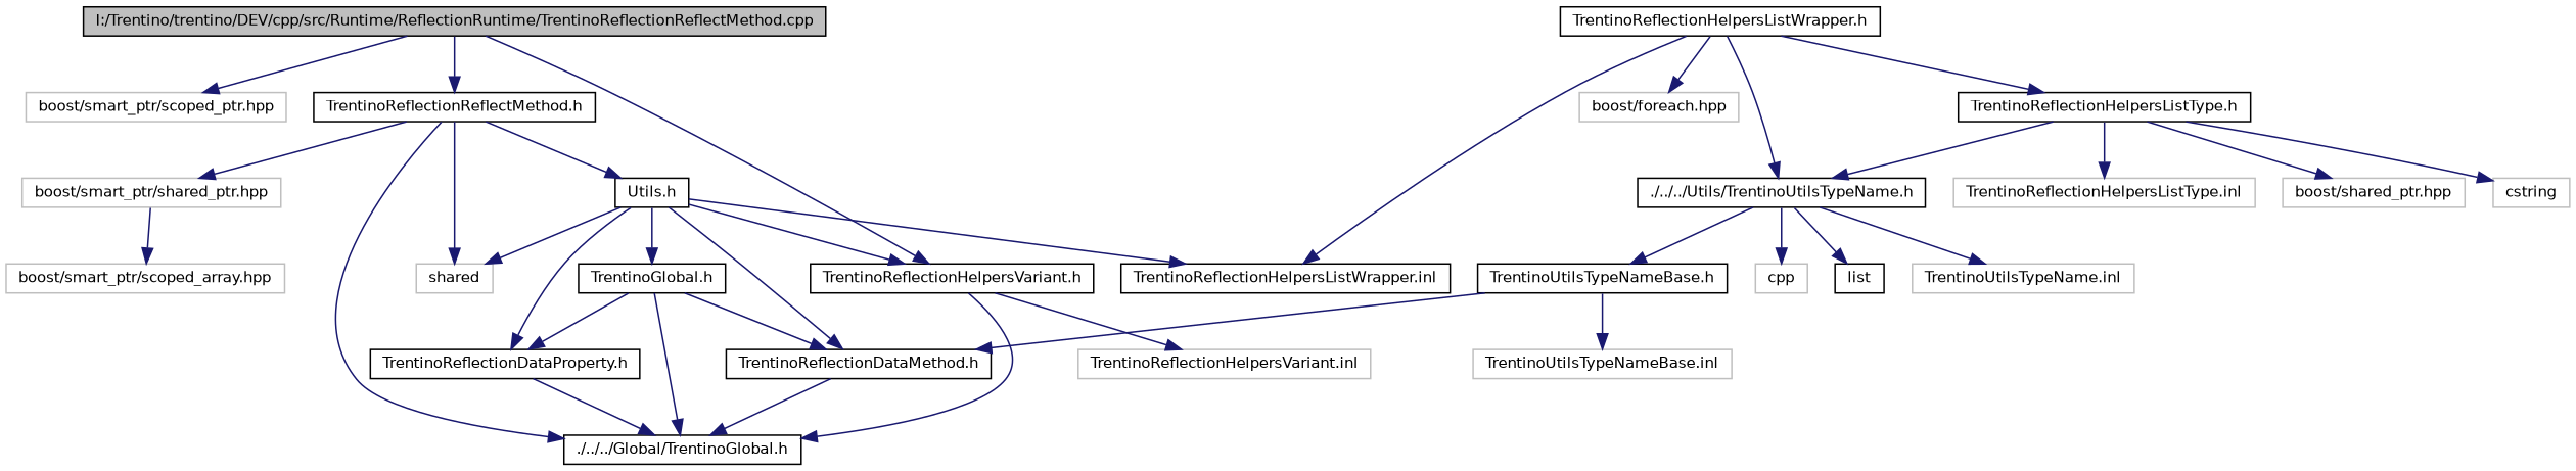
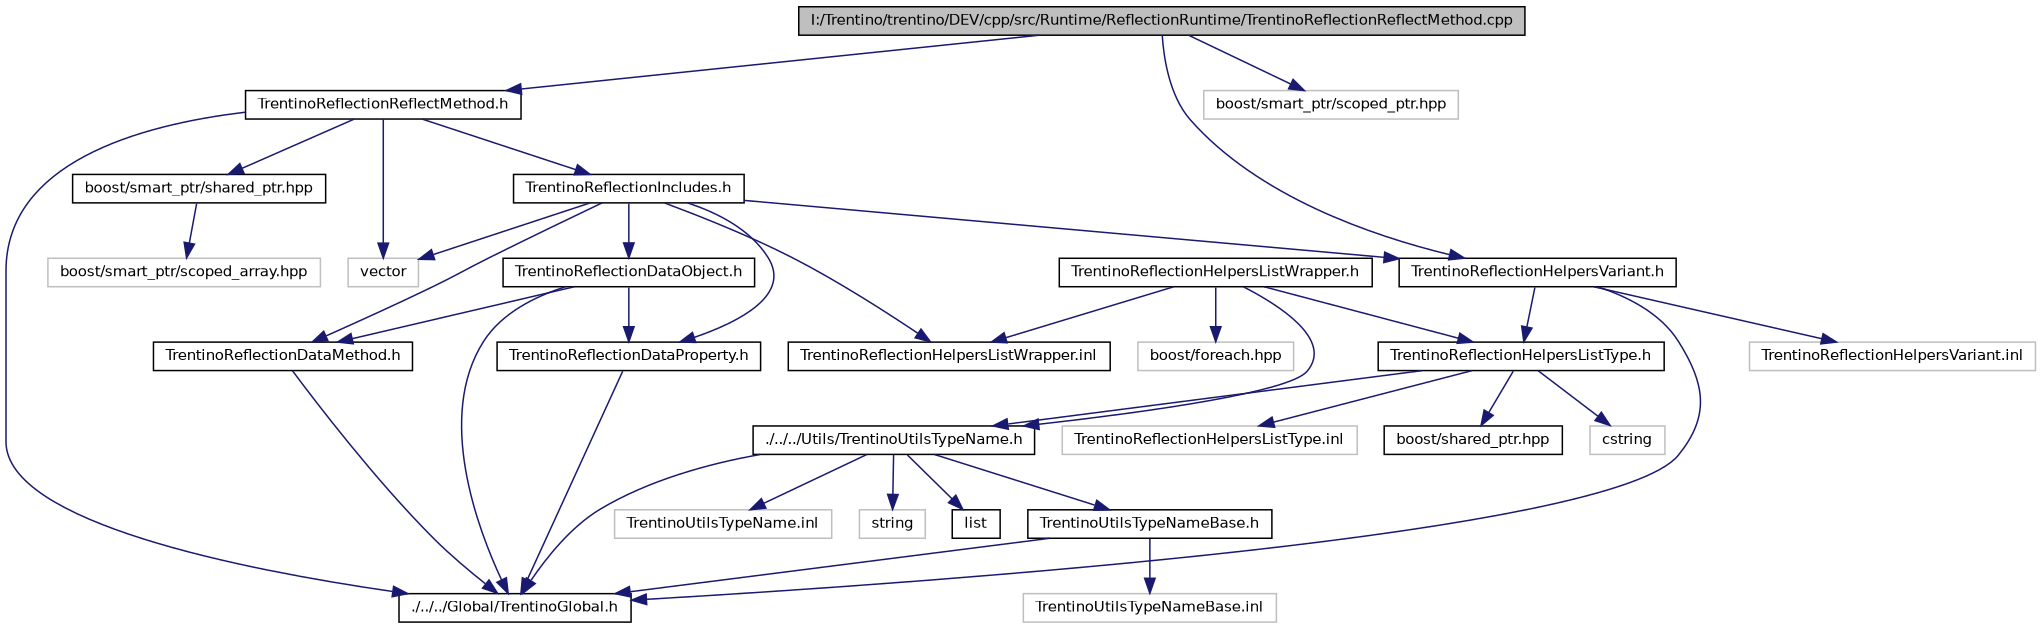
  digraph {
    node [color=black fillcolor=white fontname=Helvetica fontsize=10 shape=record style=filled]
    edge [color=midnightblue fontname=Helvetica fontsize=10 labelfontname=Helvetica labelfontsize=10 style=solid]
    n1 [fillcolor=grey75 fontcolor=black height=0.2 label="I:/Trentino/trentino/DEV/cpp/src/Runtime/ReflectionRuntime/TrentinoReflectionReflectMethod.cpp" width=0.4]
    n2 [height=0.2 label="TrentinoReflectionReflectMethod.h" width=0.4]
    n3 [height=0.2 label="TrentinoReflectionHelpersVariant.h" width=0.4]
    n4 [color=grey75 height=0.2 label="boost/smart_ptr/scoped_ptr.hpp" width=0.4]
-   n5 [color=grey75 height=0.2 label="boost/smart_ptr/shared_ptr.hpp" width=0.4]
-   n6 [color=grey75 height=0.2 label=shared width=0.4]
+   n5 [height=0.2 label="boost/smart_ptr/shared_ptr.hpp" width=0.4]
+   n6 [color=grey75 height=0.2 label=vector width=0.4]
    n7 [height=0.2 label="./../../Global/TrentinoGlobal.h" width=0.4]
-   n8 [height=0.2 label="Utils.h" width=0.4]
+   n8 [height=0.2 label="TrentinoReflectionIncludes.h" width=0.4]
    n9 [height=0.2 label="TrentinoReflectionHelpersListType.h" width=0.4]
    n10 [color=grey75 height=0.2 label="TrentinoReflectionHelpersVariant.inl" width=0.4]
    n11 [color=grey75 height=0.2 label="boost/smart_ptr/scoped_array.hpp" width=0.4]
    n12 [height=0.2 label="TrentinoReflectionDataMethod.h" width=0.4]
    n13 [height=0.2 label="TrentinoReflectionDataProperty.h" width=0.4]
-   n14 [height=0.2 label="TrentinoGlobal.h" width=0.4]
+   n14 [height=0.2 label="TrentinoReflectionDataObject.h" width=0.4]
    n15 [height=0.2 label="TrentinoReflectionHelpersListWrapper.inl" width=0.4]
    n16 [height=0.2 label="TrentinoReflectionHelpersListWrapper.h" width=0.4]
    n17 [height=0.2 label="./../../Utils/TrentinoUtilsTypeName.h" width=0.4]
    n18 [color=grey75 height=0.2 label="boost/foreach.hpp" width=0.4]
-   n19 [color=grey75 height=0.2 label="boost/shared_ptr.hpp" width=0.4]
+   n19 [height=0.2 label="boost/shared_ptr.hpp" width=0.4]
    n20 [color=grey75 height=0.2 label=cstring width=0.4]
    n21 [color=grey75 height=0.2 label="TrentinoReflectionHelpersListType.inl" width=0.4]
-   n22 [color=grey75 height=0.2 label=cpp width=0.4]
+   n22 [color=grey75 height=0.2 label=string width=0.4]
    n23 [height=0.2 label=list width=0.4]
    n24 [height=0.2 label="TrentinoUtilsTypeNameBase.h" width=0.4]
    n25 [color=grey75 height=0.2 label="TrentinoUtilsTypeName.inl" width=0.4]
    n26 [color=grey75 height=0.2 label="TrentinoUtilsTypeNameBase.inl" width=0.4]
    n1 -> n2
    n1 -> n3
    n1 -> n4
    n2 -> n5
    n2 -> n6
    n2 -> n7
    n2 -> n8
    n3 -> n7
+   n3 -> n9
    n3 -> n10
    n5 -> n11
    n8 -> n3
    n8 -> n6
    n8 -> n12
    n8 -> n13
    n8 -> n14
    n8 -> n15
    n9 -> n17
    n9 -> n19
    n9 -> n20
    n9 -> n21
    n12 -> n7
    n13 -> n7
    n14 -> n7
    n14 -> n12
    n14 -> n13
    n16 -> n9
    n16 -> n15
    n16 -> n17
    n16 -> n18
+   n17 -> n7
    n17 -> n22
    n17 -> n23
    n17 -> n24
    n17 -> n25
-   n24 -> n12
+   n24 -> n7
    n24 -> n26
  }
